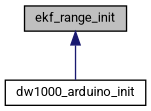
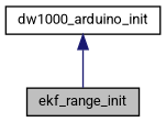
  digraph {
    rankdir=TB
    fontname=Roboto
    node [color=black fontname=Roboto fontsize=10 shape=record style=filled]
    n1 [fillcolor=grey75 fontcolor=black height=0.2 label=ekf_range_init width=0.4]
    n2 [fillcolor=white height=0.2 label=dw1000_arduino_init width=0.4]
-   n1 -> n2 [color=midnightblue dir=back fontname=Roboto fontsize=10 labelfontname=FreeSans labelfontsize=10 style=solid]
+   n2 -> n1 [color=midnightblue dir=back fontname=Roboto fontsize=10 labelfontname=FreeSans labelfontsize=10 style=solid]
  }
